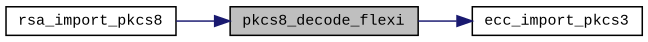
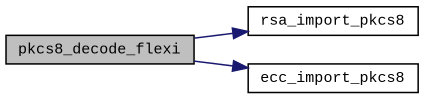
  digraph {
    fontname="Liberation Mono"
    rankdir=RL
    node [color=black fillcolor=white fontname="Liberation Mono" fontsize=10 shape=record style=filled]
    edge [color=midnightblue dir=back fontname="Liberation Mono" fontsize=10 labelfontname=Helvetica labelfontsize=10 style=solid]
    n1 [fillcolor=grey75 fontcolor=black height=0.2 label=pkcs8_decode_flexi width=0.4]
    n2 [height=0.2 label=rsa_import_pkcs8 width=0.4]
-   n3 [height=0.2 label=ecc_import_pkcs3 width=0.4]
-   n1 -> n2
+   n3 [height=0.2 label=ecc_import_pkcs8 width=0.4]
+   n2 -> n1
    n3 -> n1
  }
